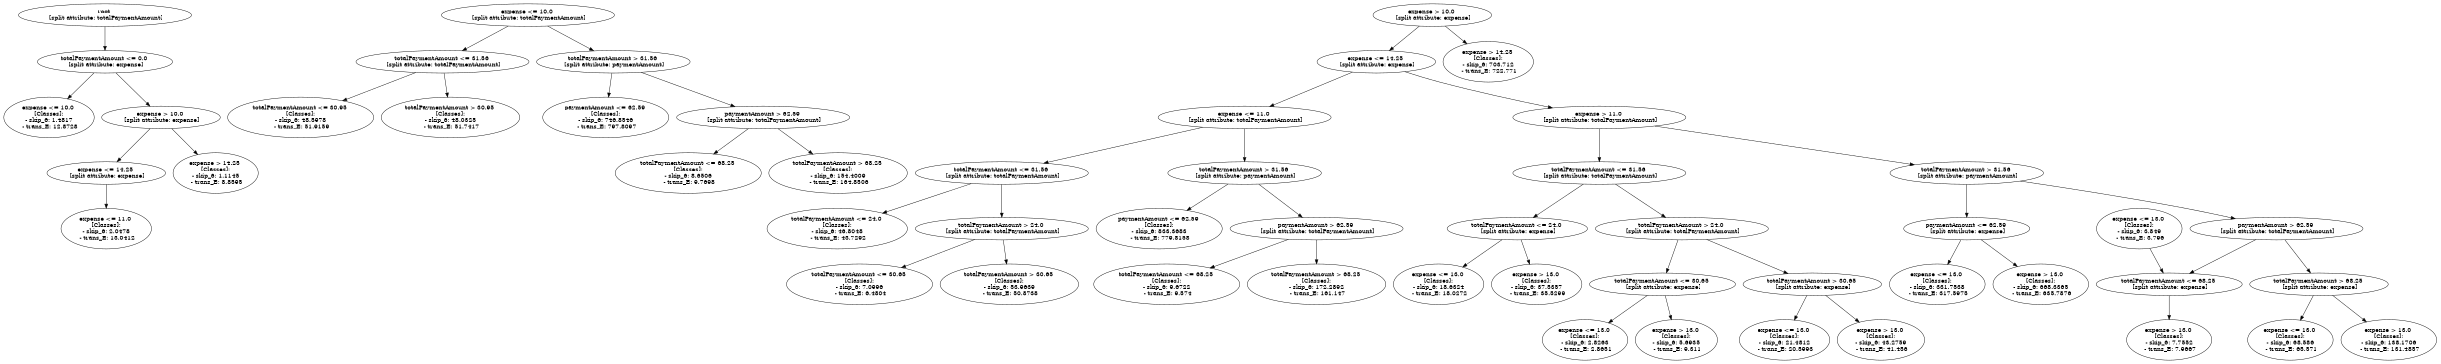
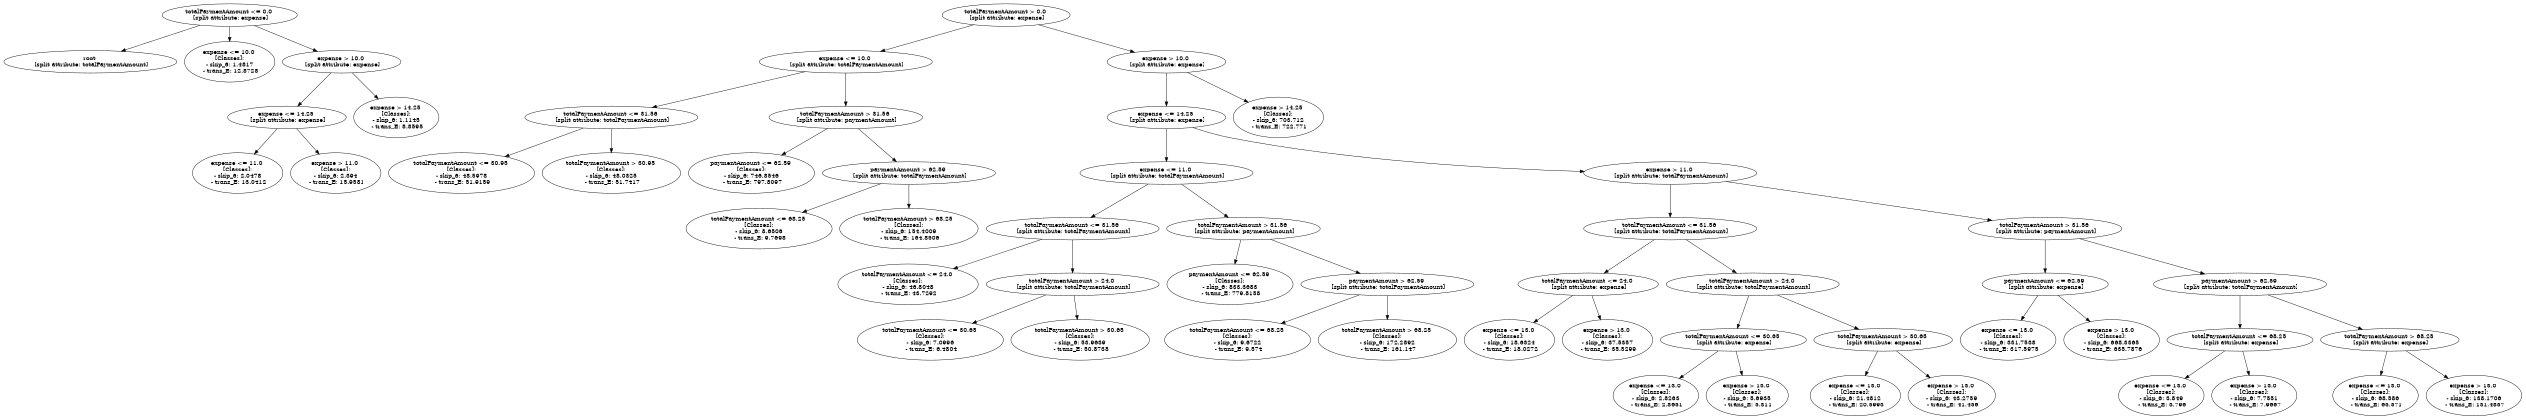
  digraph {
    n1 [label="root \n [split attribute: totalPaymentAmount]"]
    n2 [label="totalPaymentAmount <= 0.0 \n [split attribute: expense]"]
    n3 [label="expense <= 10.0 \n [Classes]: \n - skip_6: 1.4817 \n - trans_E: 12.8728"]
    n4 [label="expense > 10.0 \n [split attribute: expense]"]
+   n5 [label="totalPaymentAmount > 0.0 \n [split attribute: expense]"]
    n6 [label="expense <= 10.0 \n [split attribute: totalPaymentAmount]"]
    n7 [label="expense > 10.0 \n [split attribute: expense]"]
    n8 [label="expense <= 14.25 \n [split attribute: expense]"]
    n9 [label="expense > 14.25 \n [Classes]: \n - skip_6: 1.1145 \n - trans_E: 8.8595"]
    n10 [label="expense <= 11.0 \n [Classes]: \n - skip_6: 2.0478 \n - trans_E: 13.0412"]
+   n11 [label="expense > 11.0 \n [Classes]: \n - skip_6: 2.394 \n - trans_E: 15.9581"]
    n12 [label="totalPaymentAmount <= 31.56 \n [split attribute: totalPaymentAmount]"]
    n13 [label="totalPaymentAmount > 31.56 \n [split attribute: paymentAmount]"]
    n14 [label="expense <= 14.25 \n [split attribute: expense]"]
    n15 [label="expense > 14.25 \n [Classes]: \n - skip_6: 703.712 \n - trans_E: 722.771"]
    n16 [label="totalPaymentAmount <= 30.95 \n [Classes]: \n - skip_6: 48.5978 \n - trans_E: 51.9159"]
    n17 [label="totalPaymentAmount > 30.95 \n [Classes]: \n - skip_6: 48.0325 \n - trans_E: 51.7417"]
    n18 [label="paymentAmount <= 62.59 \n [Classes]: \n - skip_6: 746.8546 \n - trans_E: 797.8097"]
    n19 [label="paymentAmount > 62.59 \n [split attribute: totalPaymentAmount]"]
    n20 [label="totalPaymentAmount <= 68.25 \n [Classes]: \n - skip_6: 8.6506 \n - trans_E: 9.7698"]
    n21 [label="totalPaymentAmount > 68.25 \n [Classes]: \n - skip_6: 154.4009 \n - trans_E: 164.8506"]
    n22 [label="expense <= 11.0 \n [split attribute: totalPaymentAmount]"]
    n23 [label="expense > 11.0 \n [split attribute: totalPaymentAmount]"]
    n24 [label="totalPaymentAmount <= 31.56 \n [split attribute: totalPaymentAmount]"]
    n25 [label="totalPaymentAmount > 31.56 \n [split attribute: paymentAmount]"]
    n26 [label="totalPaymentAmount <= 31.56 \n [split attribute: totalPaymentAmount]"]
    n27 [label="totalPaymentAmount > 31.56 \n [split attribute: paymentAmount]"]
    n28 [label="totalPaymentAmount <= 24.0 \n [Classes]: \n - skip_6: 46.8048 \n - trans_E: 43.7292"]
    n29 [label="totalPaymentAmount > 24.0 \n [split attribute: totalPaymentAmount]"]
    n30 [label="paymentAmount <= 62.59 \n [Classes]: \n - skip_6: 833.3683 \n - trans_E: 779.8158"]
    n31 [label="paymentAmount > 62.59 \n [split attribute: totalPaymentAmount]"]
    n32 [label="totalPaymentAmount <= 30.65 \n [Classes]: \n - skip_6: 7.0996 \n - trans_E: 6.4804"]
    n33 [label="totalPaymentAmount > 30.65 \n [Classes]: \n - skip_6: 53.9639 \n - trans_E: 50.8738"]
    n34 [label="totalPaymentAmount <= 68.25 \n [Classes]: \n - skip_6: 9.6722 \n - trans_E: 9.574"]
    n35 [label="totalPaymentAmount > 68.25 \n [Classes]: \n - skip_6: 172.2892 \n - trans_E: 161.147"]
    n36 [label="totalPaymentAmount <= 24.0 \n [split attribute: expense]"]
    n37 [label="totalPaymentAmount > 24.0 \n [split attribute: totalPaymentAmount]"]
    n38 [label="paymentAmount <= 62.59 \n [split attribute: expense]"]
    n39 [label="paymentAmount > 62.59 \n [split attribute: totalPaymentAmount]"]
    n40 [label="expense <= 13.0 \n [Classes]: \n - skip_6: 18.6324 \n - trans_E: 18.0272"]
    n41 [label="expense > 13.0 \n [Classes]: \n - skip_6: 37.5357 \n - trans_E: 35.5299"]
    n42 [label="totalPaymentAmount <= 30.65 \n [split attribute: expense]"]
    n43 [label="totalPaymentAmount > 30.65 \n [split attribute: expense]"]
    n44 [label="expense <= 13.0 \n [Classes]: \n - skip_6: 2.8263 \n - trans_E: 2.8651"]
-   n45 [label="expense > 13.0 \n [Classes]: \n - skip_6: 5.6935 \n - trans_E: 9.311"]
+   n45 [label="expense > 13.0 \n [Classes]: \n - skip_6: 5.6935 \n - trans_E: 5.311"]
    n46 [label="expense <= 13.0 \n [Classes]: \n - skip_6: 21.4812 \n - trans_E: 20.5993"]
    n47 [label="expense > 13.0 \n [Classes]: \n - skip_6: 43.2759 \n - trans_E: 41.456"]
    n48 [label="expense <= 13.0 \n [Classes]: \n - skip_6: 331.7538 \n - trans_E: 317.5975"]
    n49 [label="expense > 13.0 \n [Classes]: \n - skip_6: 668.3365 \n - trans_E: 635.7876"]
    n50 [label="totalPaymentAmount <= 68.25 \n [split attribute: expense]"]
    n51 [label="totalPaymentAmount > 68.25 \n [split attribute: expense]"]
    n52 [label="expense <= 13.0 \n [Classes]: \n - skip_6: 3.849 \n - trans_E: 3.796"]
-   n53 [label="expense > 13.0 \n [Classes]: \n - skip_6: 7.7552 \n - trans_E: 7.9667"]
+   n53 [label="expense > 13.0 \n [Classes]: \n - skip_6: 7.7551 \n - trans_E: 7.9667"]
    n54 [label="expense <= 13.0 \n [Classes]: \n - skip_6: 68.586 \n - trans_E: 65.571"]
    n55 [label="expense > 13.0 \n [Classes]: \n - skip_6: 138.1706 \n - trans_E: 131.4857"]
-   n1 -> n2
+   n2 -> n1
    n2 -> n3
    n2 -> n4
    n4 -> n8
    n4 -> n9
+   n5 -> n6
+   n5 -> n7
    n6 -> n12
    n6 -> n13
    n7 -> n14
    n7 -> n15
    n8 -> n10
+   n8 -> n11
    n12 -> n16
    n12 -> n17
    n13 -> n18
    n13 -> n19
    n14 -> n22
    n14 -> n23
    n19 -> n20
    n19 -> n21
    n22 -> n24
    n22 -> n25
    n23 -> n26
    n23 -> n27
    n24 -> n28
    n24 -> n29
    n25 -> n30
    n25 -> n31
    n26 -> n36
    n26 -> n37
    n27 -> n38
    n27 -> n39
    n29 -> n32
    n29 -> n33
    n31 -> n34
    n31 -> n35
    n36 -> n40
    n36 -> n41
    n37 -> n42
    n37 -> n43
    n38 -> n48
    n38 -> n49
    n39 -> n50
    n39 -> n51
    n42 -> n44
    n42 -> n45
    n43 -> n46
    n43 -> n47
-   n52 -> n50
+   n50 -> n52
    n50 -> n53
    n51 -> n54
    n51 -> n55
  }
